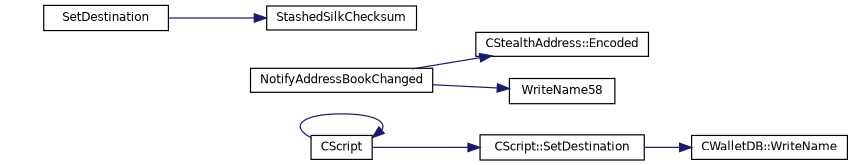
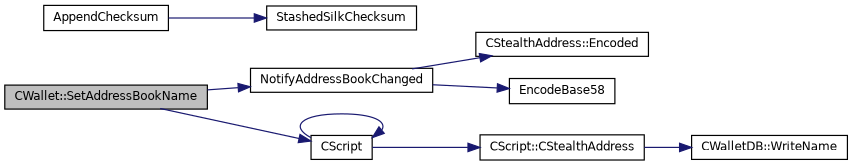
  digraph {
    rankdir=LR
    node [color=black fillcolor=white fontname=Helvetica fontsize=10 shape=record style=filled]
    edge [color=midnightblue fontname=Helvetica fontsize=10 labelfontname=Helvetica labelfontsize=10 style=solid]
+   n1 [fillcolor=grey75 fontcolor=black height=0.2 label="CWallet::SetAddressBookName" width=0.4]
    n2 [height=0.2 label=NotifyAddressBookChanged width=0.4]
    n3 [height=0.2 label=CScript width=0.4]
    n4 [height=0.2 label="CStealthAddress::Encoded" width=0.4]
-   n5 [height=0.2 label=WriteName58 width=0.4]
-   n6 [height=0.2 label="CScript::SetDestination" width=0.4]
+   n5 [height=0.2 label=EncodeBase58 width=0.4]
+   n6 [height=0.2 label="CScript::CStealthAddress" width=0.4]
    n7 [height=0.2 label="CWalletDB::WriteName" width=0.4]
-   n8 [height=0.2 label=SetDestination width=0.4]
+   n8 [height=0.2 label=AppendChecksum width=0.4]
    n9 [height=0.2 label=StashedSilkChecksum width=0.4]
+   n1 -> n2
+   n1 -> n3
    n2 -> n4
    n2 -> n5
    n3 -> n3
    n3 -> n6
    n6 -> n7
    n8 -> n9
  }
